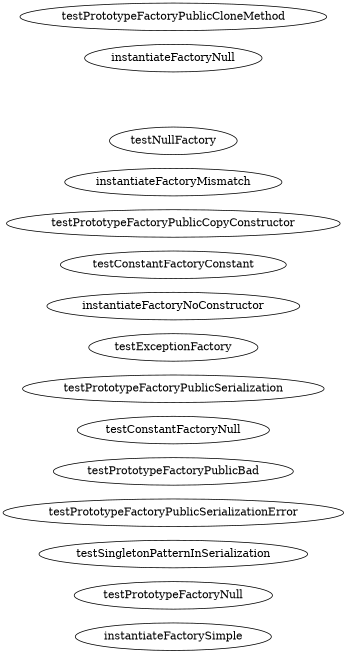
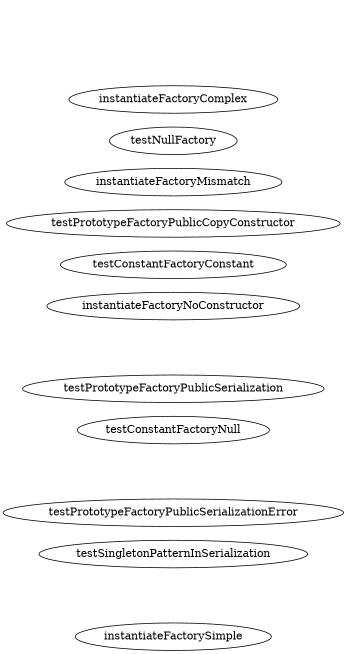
  digraph {
    rankdir=LR
    instantiateFactorySimple
-   testPrototypeFactoryNull
    testSingletonPatternInSerialization
    testPrototypeFactoryPublicSerializationError
-   testPrototypeFactoryPublicBad
    testConstantFactoryNull
    testPrototypeFactoryPublicSerialization
-   testExceptionFactory
    instantiateFactoryNoConstructor
    testConstantFactoryConstant
    testPrototypeFactoryPublicCopyConstructor
    instantiateFactoryMismatch
    testNullFactory
-   instantiateFactoryNull
-   testPrototypeFactoryPublicCloneMethod
+   instantiateFactoryComplex
  }
